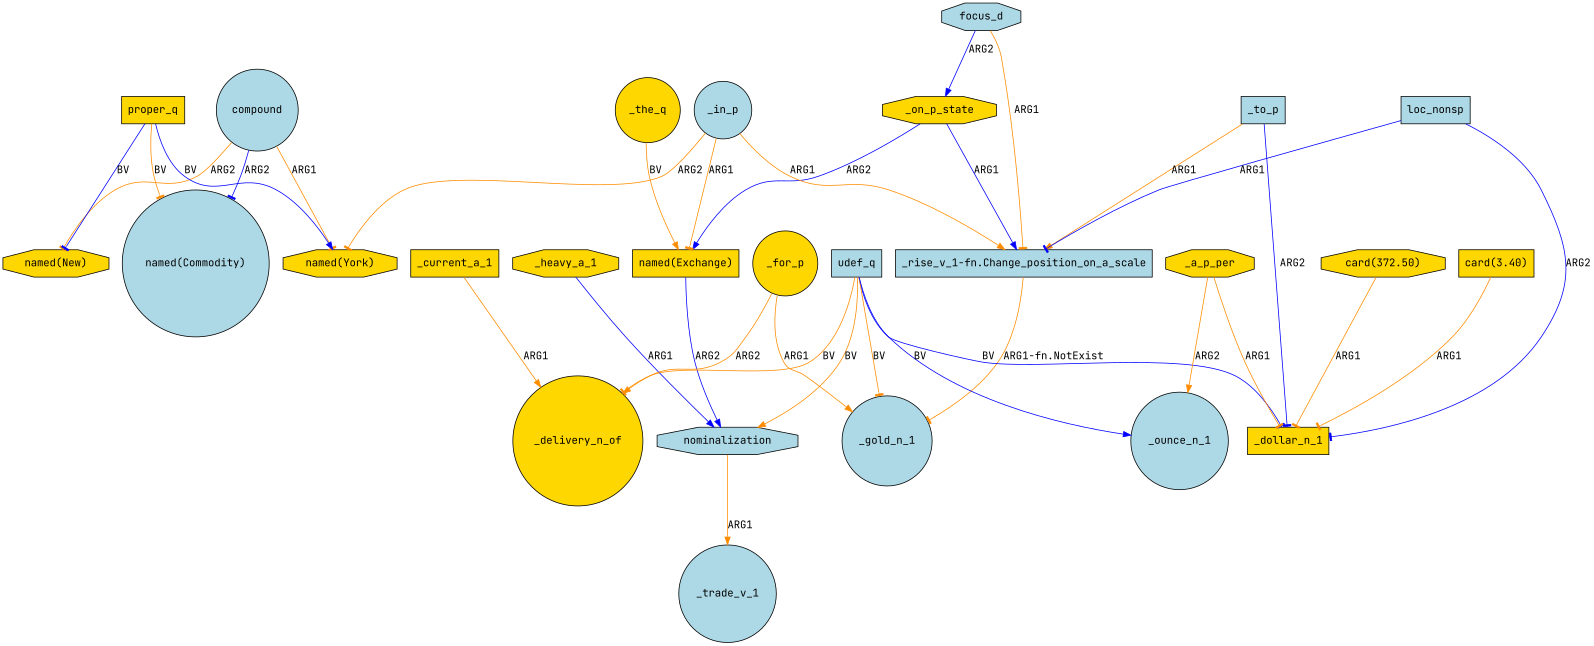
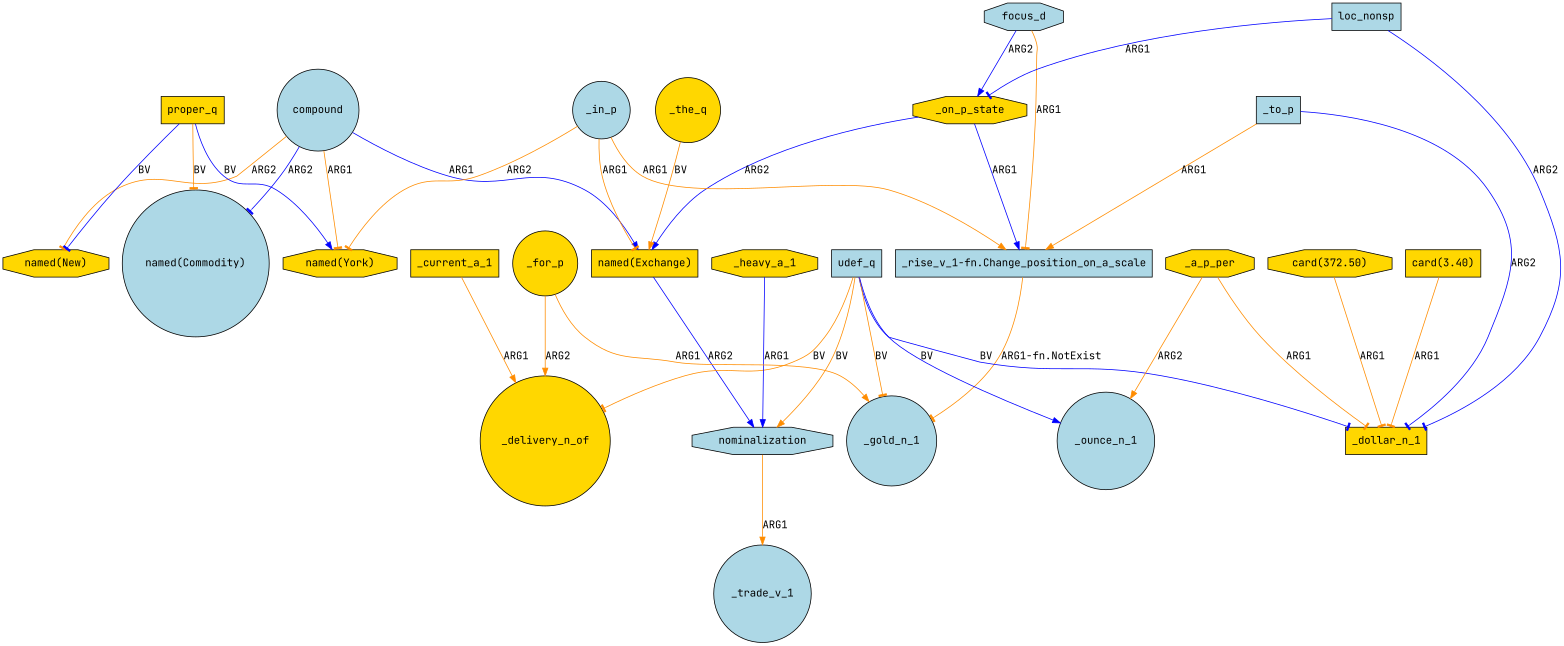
  digraph {
    fontname="JetBrains Mono"
    node [fillcolor=gold fontname="JetBrains Mono" shape=circle style=filled]
    edge [arrowhead=tee color=darkorange fontname="JetBrains Mono"]
    compound [fillcolor=lightblue]
    "named(New)" [shape=octagon]
    "named(Exchange)" [shape=box]
    "named(Commodity)" [fillcolor=lightblue]
    "named(York)" [shape=octagon]
    nominalization [fillcolor=lightblue shape=octagon]
    _to_p [fillcolor=lightblue shape=box]
    _dollar_n_1 [shape=box]
    "_rise_v_1-fn.Change_position_on_a_scale" [fillcolor=lightblue shape=box]
    _gold_n_1 [fillcolor=lightblue]
    "card(372.50)" [shape=octagon]
    proper_q [shape=box]
    focus_d [fillcolor=lightblue shape=octagon]
    _on_p_state [shape=octagon]
    udef_q [fillcolor=lightblue shape=box]
    _delivery_n_of
    _ounce_n_1 [fillcolor=lightblue]
    _trade_v_1 [fillcolor=lightblue]
    _the_q
    loc_nonsp [fillcolor=lightblue shape=box]
    _in_p [fillcolor=lightblue]
    _a_p_per [shape=octagon]
    _heavy_a_1 [shape=octagon]
    _for_p
    _current_a_1 [shape=box]
    "card(3.40)" [shape=box]
    compound -> "named(New)" [label=ARG2]
+   compound -> "named(Exchange)" [arrowhead=normal color=blue label=ARG1]
    compound -> "named(Commodity)" [color=blue label=ARG2]
    compound -> "named(York)" [label=ARG1]
    "named(Exchange)" -> nominalization [arrowhead=normal color=blue label=ARG2]
    nominalization -> _trade_v_1 [arrowhead=normal label=ARG1]
    _to_p -> _dollar_n_1 [color=blue label=ARG2]
    _to_p -> "_rise_v_1-fn.Change_position_on_a_scale" [arrowhead=normal label=ARG1]
    "_rise_v_1-fn.Change_position_on_a_scale" -> _gold_n_1 [label="ARG1-fn.NotExist"]
    "card(372.50)" -> _dollar_n_1 [label=ARG1]
    proper_q -> "named(New)" [color=blue label=BV]
    proper_q -> "named(Commodity)" [label=BV]
    proper_q -> "named(York)" [arrowhead=normal color=blue label=BV]
    focus_d -> "_rise_v_1-fn.Change_position_on_a_scale" [label=ARG1]
    focus_d -> _on_p_state [arrowhead=normal color=blue label=ARG2]
    _on_p_state -> "named(Exchange)" [arrowhead=normal color=blue label=ARG2]
    _on_p_state -> "_rise_v_1-fn.Change_position_on_a_scale" [arrowhead=normal color=blue label=ARG1]
    udef_q -> nominalization [arrowhead=normal label=BV]
    udef_q -> _dollar_n_1 [color=blue label=BV]
    udef_q -> _gold_n_1 [label=BV]
    udef_q -> _delivery_n_of [label=BV]
    udef_q -> _ounce_n_1 [arrowhead=normal color=blue label=BV]
    _the_q -> "named(Exchange)" [arrowhead=normal label=BV]
    loc_nonsp -> _dollar_n_1 [color=blue label=ARG2]
-   loc_nonsp -> "_rise_v_1-fn.Change_position_on_a_scale" [color=blue label=ARG1]
+   loc_nonsp -> _on_p_state [color=blue label=ARG1]
    _in_p -> "named(Exchange)" [label=ARG1]
    _in_p -> "named(York)" [label=ARG2]
    _in_p -> "_rise_v_1-fn.Change_position_on_a_scale" [arrowhead=normal label=ARG1]
    _a_p_per -> _dollar_n_1 [label=ARG1]
    _a_p_per -> _ounce_n_1 [arrowhead=normal label=ARG2]
    _heavy_a_1 -> nominalization [arrowhead=normal color=blue label=ARG1]
    _for_p -> _gold_n_1 [arrowhead=normal label=ARG1]
    _for_p -> _delivery_n_of [arrowhead=normal label=ARG2]
    _current_a_1 -> _delivery_n_of [arrowhead=normal label=ARG1]
    "card(3.40)" -> _dollar_n_1 [label=ARG1]
  }
